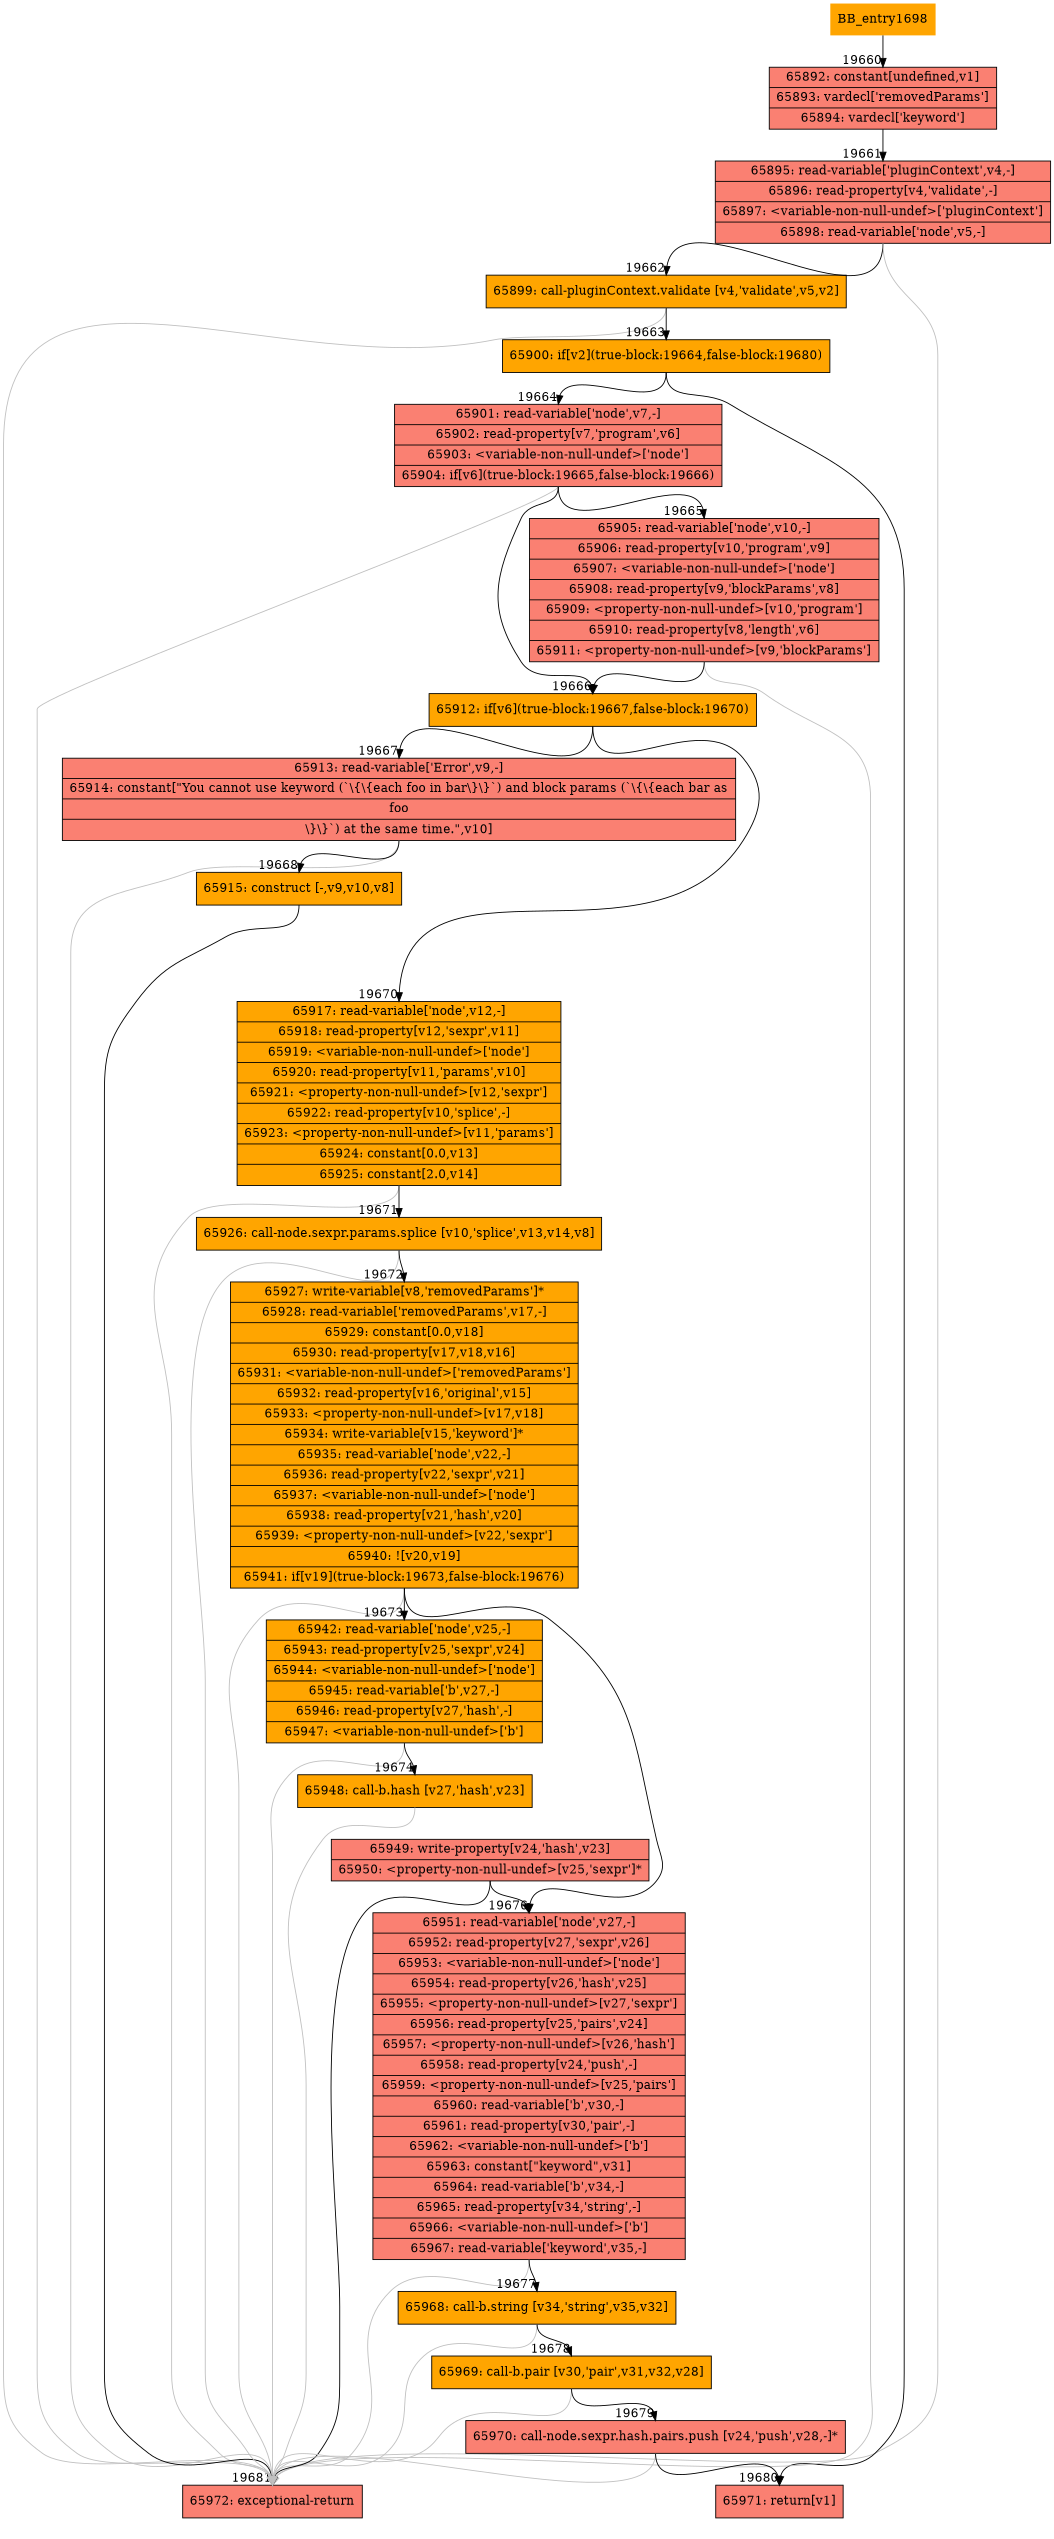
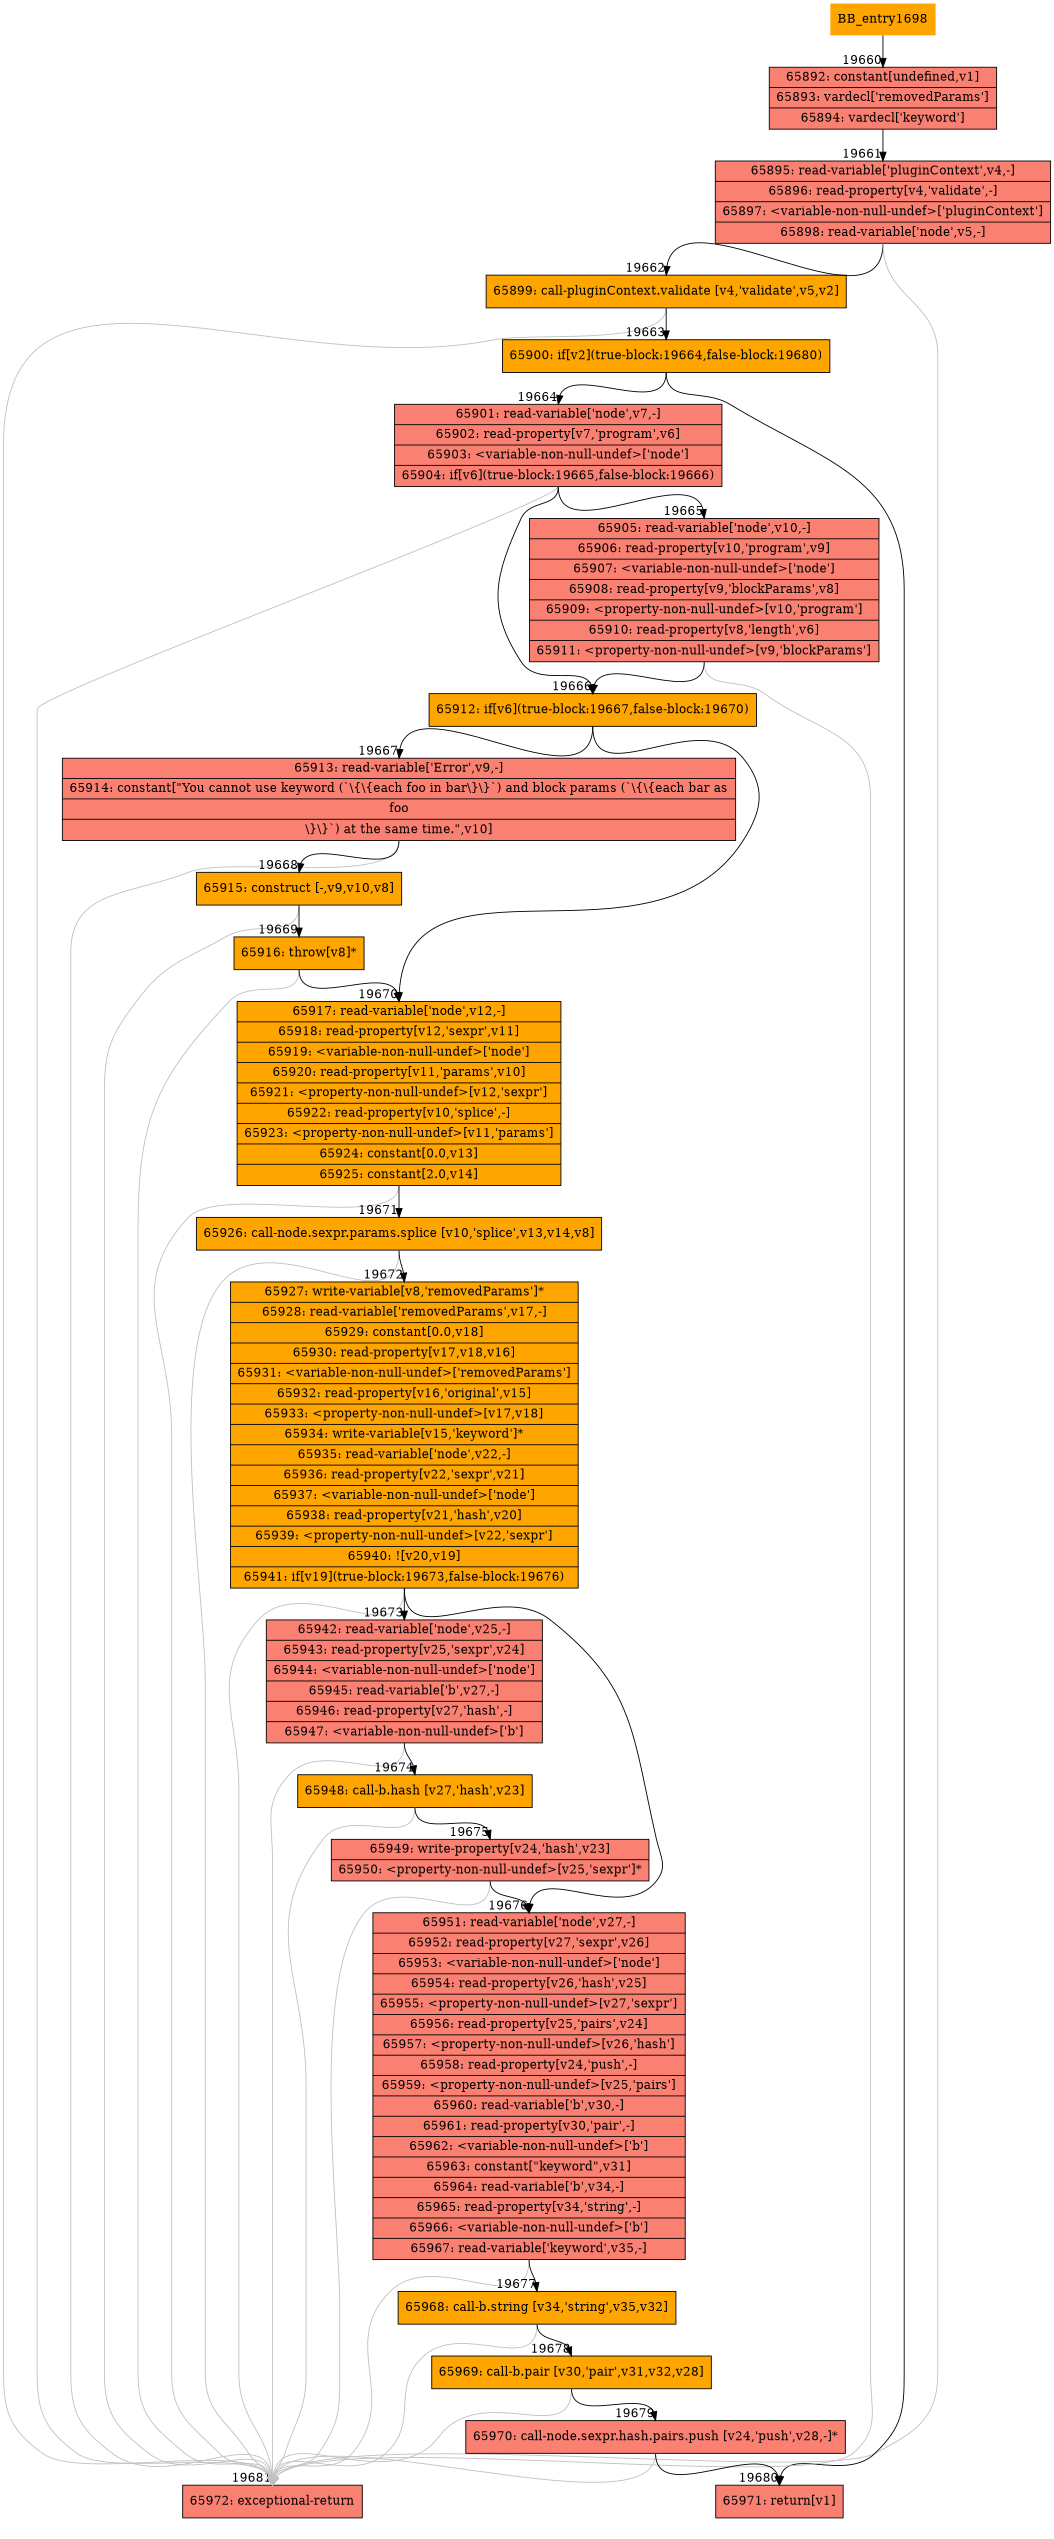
  digraph {
    rankdir=TD
    node [fillcolor=orange shape=record style=filled]
    edge [headport=n tailport=s]
    n1 [label=BB_entry1698 shape=none]
    n2 [fillcolor=salmon label="{65892: constant[undefined,v1]|65893: vardecl['removedParams']|65894: vardecl['keyword']}"]
    n3 [fillcolor=salmon label="{65895: read-variable['pluginContext',v4,-]|65896: read-property[v4,'validate',-]|65897: \<variable-non-null-undef\>['pluginContext']|65898: read-variable['node',v5,-]}"]
    n4 [label="{65899: call-pluginContext.validate [v4,'validate',v5,v2]}"]
    n5 [fillcolor=salmon label="{65972: exceptional-return}"]
    n6 [label="{65900: if[v2](true-block:19664,false-block:19680)}"]
    n7 [fillcolor=salmon label="{65901: read-variable['node',v7,-]|65902: read-property[v7,'program',v6]|65903: \<variable-non-null-undef\>['node']|65904: if[v6](true-block:19665,false-block:19666)}"]
    n8 [fillcolor=salmon label="{65971: return[v1]}"]
    n9 [label="{65912: if[v6](true-block:19667,false-block:19670)}"]
    n10 [fillcolor=salmon label="{65905: read-variable['node',v10,-]|65906: read-property[v10,'program',v9]|65907: \<variable-non-null-undef\>['node']|65908: read-property[v9,'blockParams',v8]|65909: \<property-non-null-undef\>[v10,'program']|65910: read-property[v8,'length',v6]|65911: \<property-non-null-undef\>[v9,'blockParams']}"]
    n11 [fillcolor=salmon label="{65913: read-variable['Error',v9,-]|65914: constant[\"You cannot use keyword (`\\\{\\\{each foo in bar\\\}\\\}`) and block params (`\\\{\\\{each bar as |foo|\\\}\\\}`) at the same time.\",v10]}"]
    n12 [label="{65917: read-variable['node',v12,-]|65918: read-property[v12,'sexpr',v11]|65919: \<variable-non-null-undef\>['node']|65920: read-property[v11,'params',v10]|65921: \<property-non-null-undef\>[v12,'sexpr']|65922: read-property[v10,'splice',-]|65923: \<property-non-null-undef\>[v11,'params']|65924: constant[0.0,v13]|65925: constant[2.0,v14]}"]
    n13 [label="{65915: construct [-,v9,v10,v8]}"]
    n14 [label="{65926: call-node.sexpr.params.splice [v10,'splice',v13,v14,v8]}"]
+   n15 [label="{65916: throw[v8]*}"]
    n16 [label="{65927: write-variable[v8,'removedParams']*|65928: read-variable['removedParams',v17,-]|65929: constant[0.0,v18]|65930: read-property[v17,v18,v16]|65931: \<variable-non-null-undef\>['removedParams']|65932: read-property[v16,'original',v15]|65933: \<property-non-null-undef\>[v17,v18]|65934: write-variable[v15,'keyword']*|65935: read-variable['node',v22,-]|65936: read-property[v22,'sexpr',v21]|65937: \<variable-non-null-undef\>['node']|65938: read-property[v21,'hash',v20]|65939: \<property-non-null-undef\>[v22,'sexpr']|65940: ![v20,v19]|65941: if[v19](true-block:19673,false-block:19676)}"]
-   n17 [label="{65942: read-variable['node',v25,-]|65943: read-property[v25,'sexpr',v24]|65944: \<variable-non-null-undef\>['node']|65945: read-variable['b',v27,-]|65946: read-property[v27,'hash',-]|65947: \<variable-non-null-undef\>['b']}"]
+   n17 [fillcolor=salmon label="{65942: read-variable['node',v25,-]|65943: read-property[v25,'sexpr',v24]|65944: \<variable-non-null-undef\>['node']|65945: read-variable['b',v27,-]|65946: read-property[v27,'hash',-]|65947: \<variable-non-null-undef\>['b']}"]
    n18 [fillcolor=salmon label="{65951: read-variable['node',v27,-]|65952: read-property[v27,'sexpr',v26]|65953: \<variable-non-null-undef\>['node']|65954: read-property[v26,'hash',v25]|65955: \<property-non-null-undef\>[v27,'sexpr']|65956: read-property[v25,'pairs',v24]|65957: \<property-non-null-undef\>[v26,'hash']|65958: read-property[v24,'push',-]|65959: \<property-non-null-undef\>[v25,'pairs']|65960: read-variable['b',v30,-]|65961: read-property[v30,'pair',-]|65962: \<variable-non-null-undef\>['b']|65963: constant[\"keyword\",v31]|65964: read-variable['b',v34,-]|65965: read-property[v34,'string',-]|65966: \<variable-non-null-undef\>['b']|65967: read-variable['keyword',v35,-]}"]
    n19 [label="{65948: call-b.hash [v27,'hash',v23]}"]
    n20 [label="{65968: call-b.string [v34,'string',v35,v32]}"]
    n21 [fillcolor=salmon label="{65949: write-property[v24,'hash',v23]|65950: \<property-non-null-undef\>[v25,'sexpr']*}"]
    n22 [label="{65969: call-b.pair [v30,'pair',v31,v32,v28]}"]
    n23 [fillcolor=salmon label="{65970: call-node.sexpr.hash.pairs.push [v24,'push',v28,-]*}"]
    n1 -> n2 [headlabel="    19660"]
    n2 -> n3 [headlabel="      19661"]
    n3 -> n4 [headlabel="      19662"]
    n3 -> n5 [color=gray headlabel="      19681"]
    n4 -> n5 [color=gray]
    n4 -> n6 [headlabel="      19663"]
    n6 -> n7 [headlabel="      19664"]
    n6 -> n8 [headlabel="      19680"]
    n7 -> n5 [color=gray]
    n7 -> n9 [headlabel="      19666"]
    n7 -> n10 [headlabel="      19665"]
    n9 -> n11 [headlabel="      19667"]
    n9 -> n12 [headlabel="      19670"]
    n10 -> n5 [color=gray]
    n10 -> n9
    n11 -> n5 [color=gray]
    n11 -> n13 [headlabel="      19668"]
    n12 -> n5 [color=gray]
    n12 -> n14 [headlabel="      19671"]
-   n13 -> n5 [color=black]
+   n13 -> n5 [color=gray]
+   n13 -> n15 [headlabel="      19669"]
    n14 -> n5 [color=gray]
    n14 -> n16 [headlabel="      19672"]
+   n15 -> n5 [color=gray]
+   n15 -> n12
    n16 -> n5 [color=gray]
    n16 -> n17 [headlabel="      19673"]
    n16 -> n18 [headlabel="      19676"]
    n17 -> n5 [color=gray]
    n17 -> n19 [headlabel="      19674"]
    n18 -> n5 [color=gray]
    n18 -> n20 [headlabel="      19677"]
    n19 -> n5 [color=gray]
+   n19 -> n21 [headlabel="      19675"]
    n20 -> n5 [color=gray]
    n20 -> n22 [headlabel="      19678"]
-   n21 -> n5 [color=black]
+   n21 -> n5 [color=gray]
    n21 -> n18
    n22 -> n5 [color=gray]
    n22 -> n23 [headlabel="      19679"]
    n23 -> n5 [color=gray]
    n23 -> n8
  }
